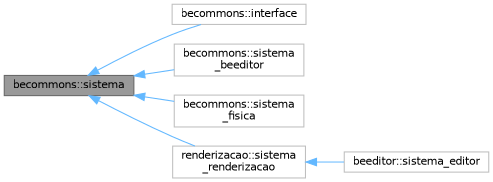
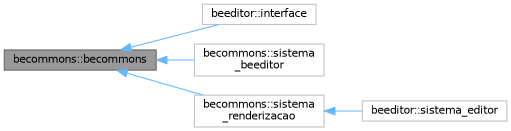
  digraph {
    rankdir=LR
    node [color=grey75 fillcolor=white fontname=Helvetica fontsize=10 shape=box style=filled]
    edge [color=steelblue1 dir=back fontname=Helvetica fontsize=10 labelfontname=Helvetica labelfontsize=10 style=solid]
-   n1 [color=gray40 fillcolor=grey60 fontcolor=black height=0.2 label="becommons::sistema" width=0.4]
-   n2 [height=0.2 label="becommons::interface" width=0.4]
+   n1 [color=gray40 fillcolor=grey60 fontcolor=black height=0.2 label="becommons::becommons" width=0.4]
+   n2 [height=0.2 label="beeditor::interface" width=0.4]
    n3 [height=0.2 label="becommons::sistema\l_beeditor" width=0.4]
-   n4 [height=0.2 label="becommons::sistema\l_fisica" width=0.4]
-   n5 [height=0.2 label="renderizacao::sistema\l_renderizacao" width=0.4]
+   n5 [height=0.2 label="becommons::sistema\l_renderizacao" width=0.4]
    n6 [height=0.2 label="beeditor::sistema_editor" width=0.4]
    n1 -> n2
    n1 -> n3
-   n1 -> n4
    n1 -> n5
    n5 -> n6
  }
